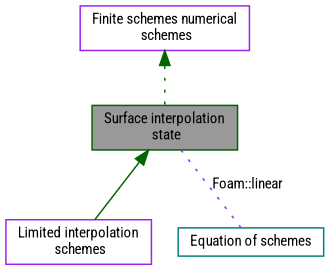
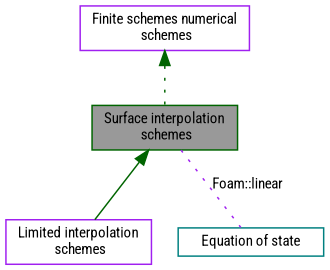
  digraph {
    fontname="Roboto Condensed"
    rankdir=TB
    node [color=purple fillcolor=white fontname="Roboto Condensed" fontsize=10 shape=box style=filled]
    edge [color=darkgreen dir=back fontname="Roboto Condensed" fontsize=10 labelfontname=Helvetica labelfontsize=10 shape=plaintext style=dotted]
    n1 [height=0.2 label="Limited interpolation\l schemes" width=0.4]
    n2 [height=0.2 label="Finite schemes numerical\l schemes" width=0.4]
-   n3 [color=darkgreen fillcolor=grey60 fontcolor=black height=0.2 label="Surface interpolation\l state" width=0.4]
-   n4 [color=teal height=0.2 label="Equation of schemes" width=0.4]
+   n3 [color=darkgreen fillcolor=grey60 fontcolor=black height=0.2 label="Surface interpolation\l schemes" width=0.4]
+   n4 [color=teal height=0.2 label="Equation of state" width=0.4]
    n2 -> n3
    n3 -> n1 [style=solid]
    n3 -> n4 [color=purple dir=none label="Foam::linear"]
  }
